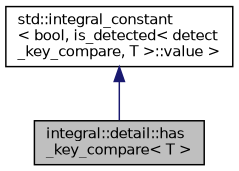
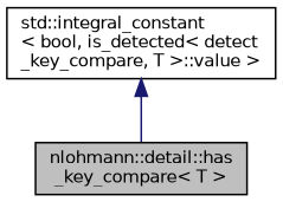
  digraph {
    node [color=black fontname=Helvetica fontsize=10 shape=record style=filled]
-   n1 [fillcolor=grey75 fontcolor=black height=0.2 label="integral::detail::has\l_key_compare\< T \>" width=0.4]
+   n1 [fillcolor=grey75 fontcolor=black height=0.2 label="nlohmann::detail::has\l_key_compare\< T \>" width=0.4]
    n2 [fillcolor=white height=0.2 label="std::integral_constant\l\< bool, is_detected\< detect\l_key_compare, T \>::value \>" width=0.4]
    n2 -> n1 [color=midnightblue dir=back fontname=Helvetica fontsize=10 labelfontname=Helvetica labelfontsize=10 style=solid]
  }
